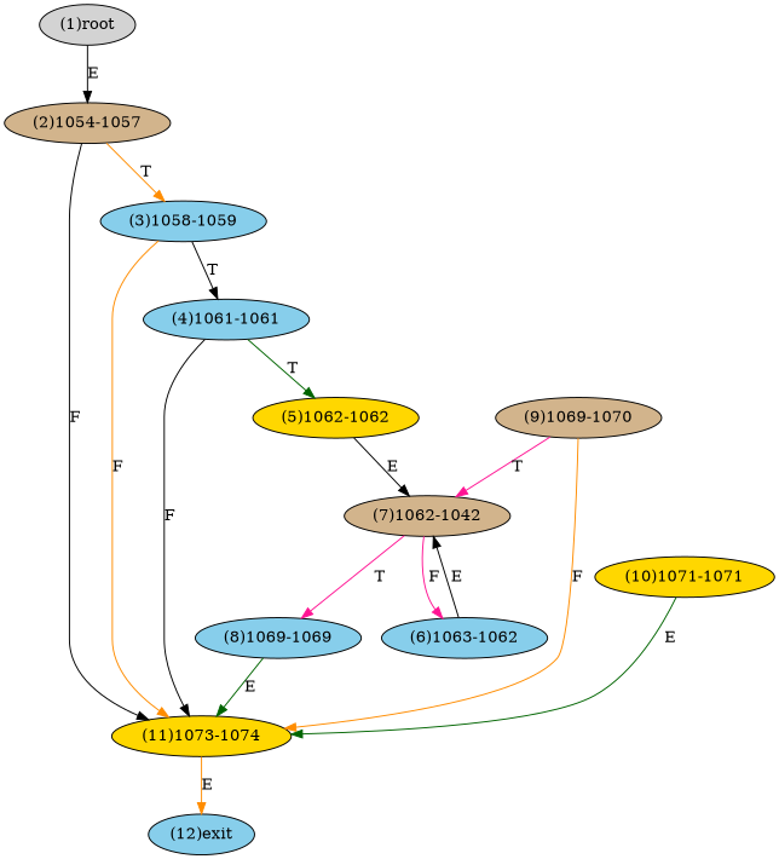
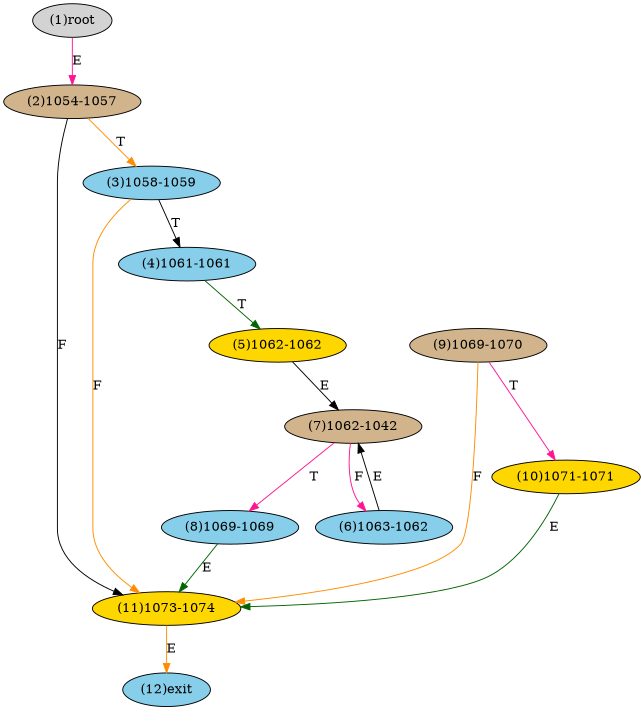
  digraph {
    node [fillcolor=skyblue style=filled]
    edge [color=black]
    n1 [fillcolor=lightgrey label="(1)root"]
    n2 [fillcolor=tan label="(2)1054-1057"]
    n3 [label="(3)1058-1059"]
    n4 [fillcolor=gold label="(11)1073-1074"]
    n5 [label="(4)1061-1061"]
    n6 [label="(12)exit"]
    n7 [fillcolor=gold label="(5)1062-1062"]
    n8 [fillcolor=tan label="(7)1062-1042"]
    n9 [label="(6)1063-1062"]
    n10 [label="(8)1069-1069"]
    n11 [fillcolor=tan label="(9)1069-1070"]
    n12 [fillcolor=gold label="(10)1071-1071"]
-   n1 -> n2 [label=E]
+   n1 -> n2 [color=deeppink label=E]
    n2 -> n3 [color=darkorange label=T]
    n2 -> n4 [label=F]
    n3 -> n4 [color=darkorange label=F]
    n3 -> n5 [label=T]
    n4 -> n6 [color=darkorange label=E]
-   n5 -> n4 [label=F]
    n5 -> n7 [color=darkgreen label=T]
    n7 -> n8 [label=E]
    n8 -> n9 [color=deeppink label=F]
    n8 -> n10 [color=deeppink label=T]
    n9 -> n8 [label=E]
    n10 -> n4 [color=darkgreen label=E]
    n11 -> n4 [color=darkorange label=F]
-   n11 -> n8 [color=deeppink label=T]
+   n11 -> n12 [color=deeppink label=T]
    n12 -> n4 [color=darkgreen label=E]
  }
